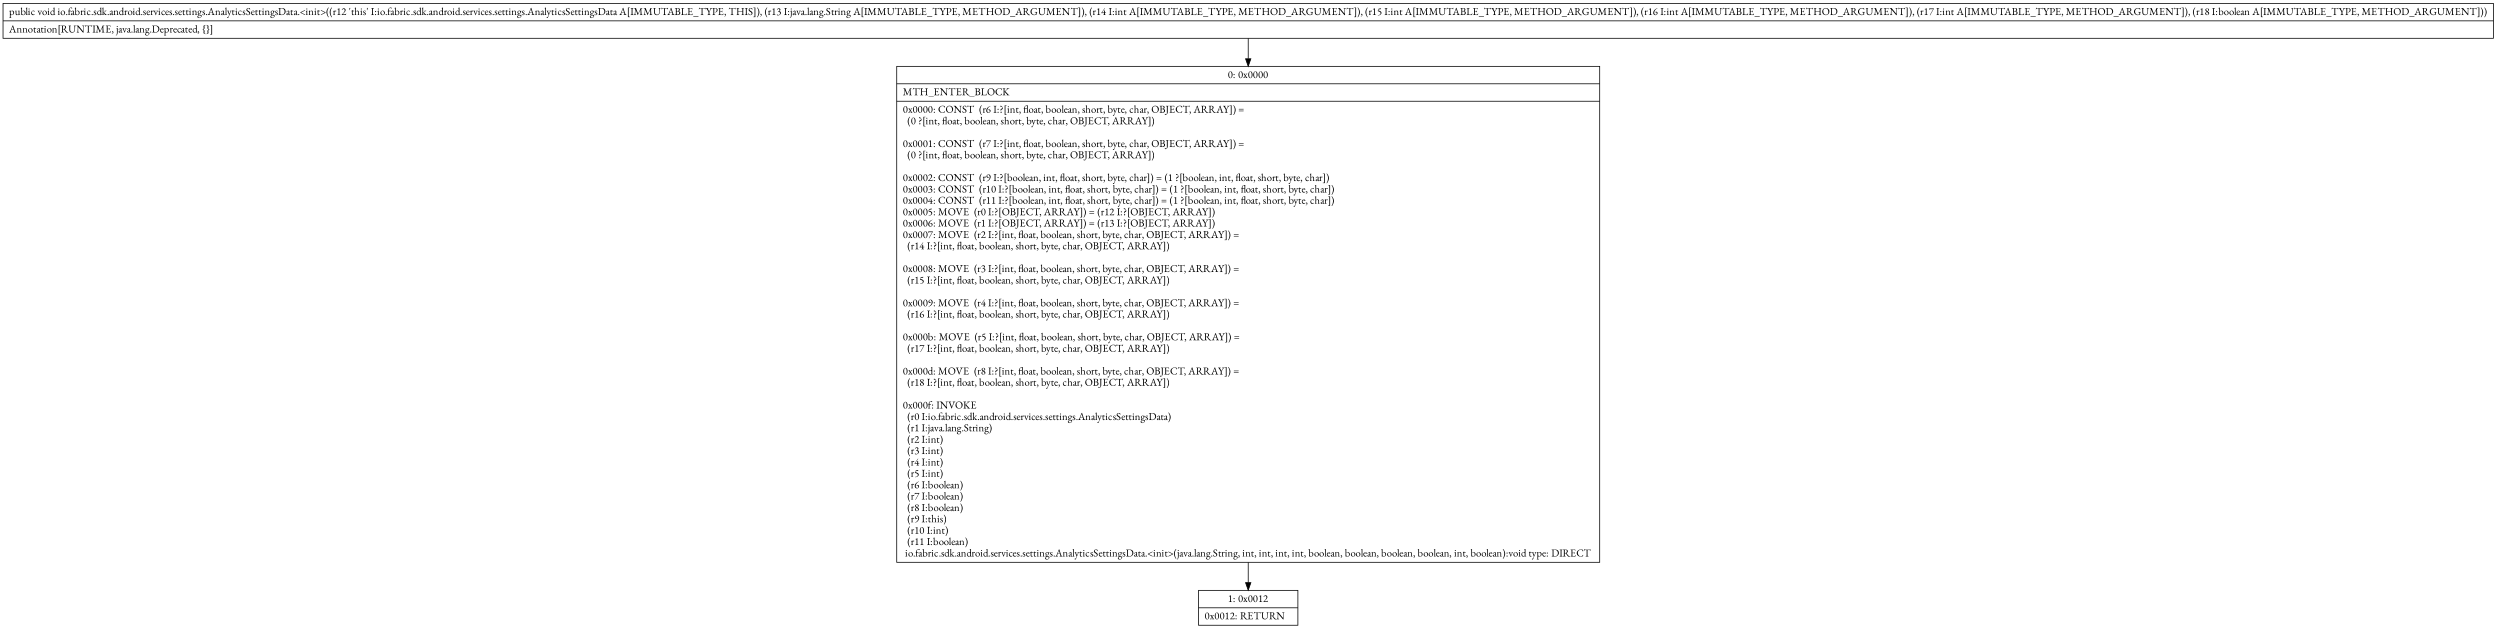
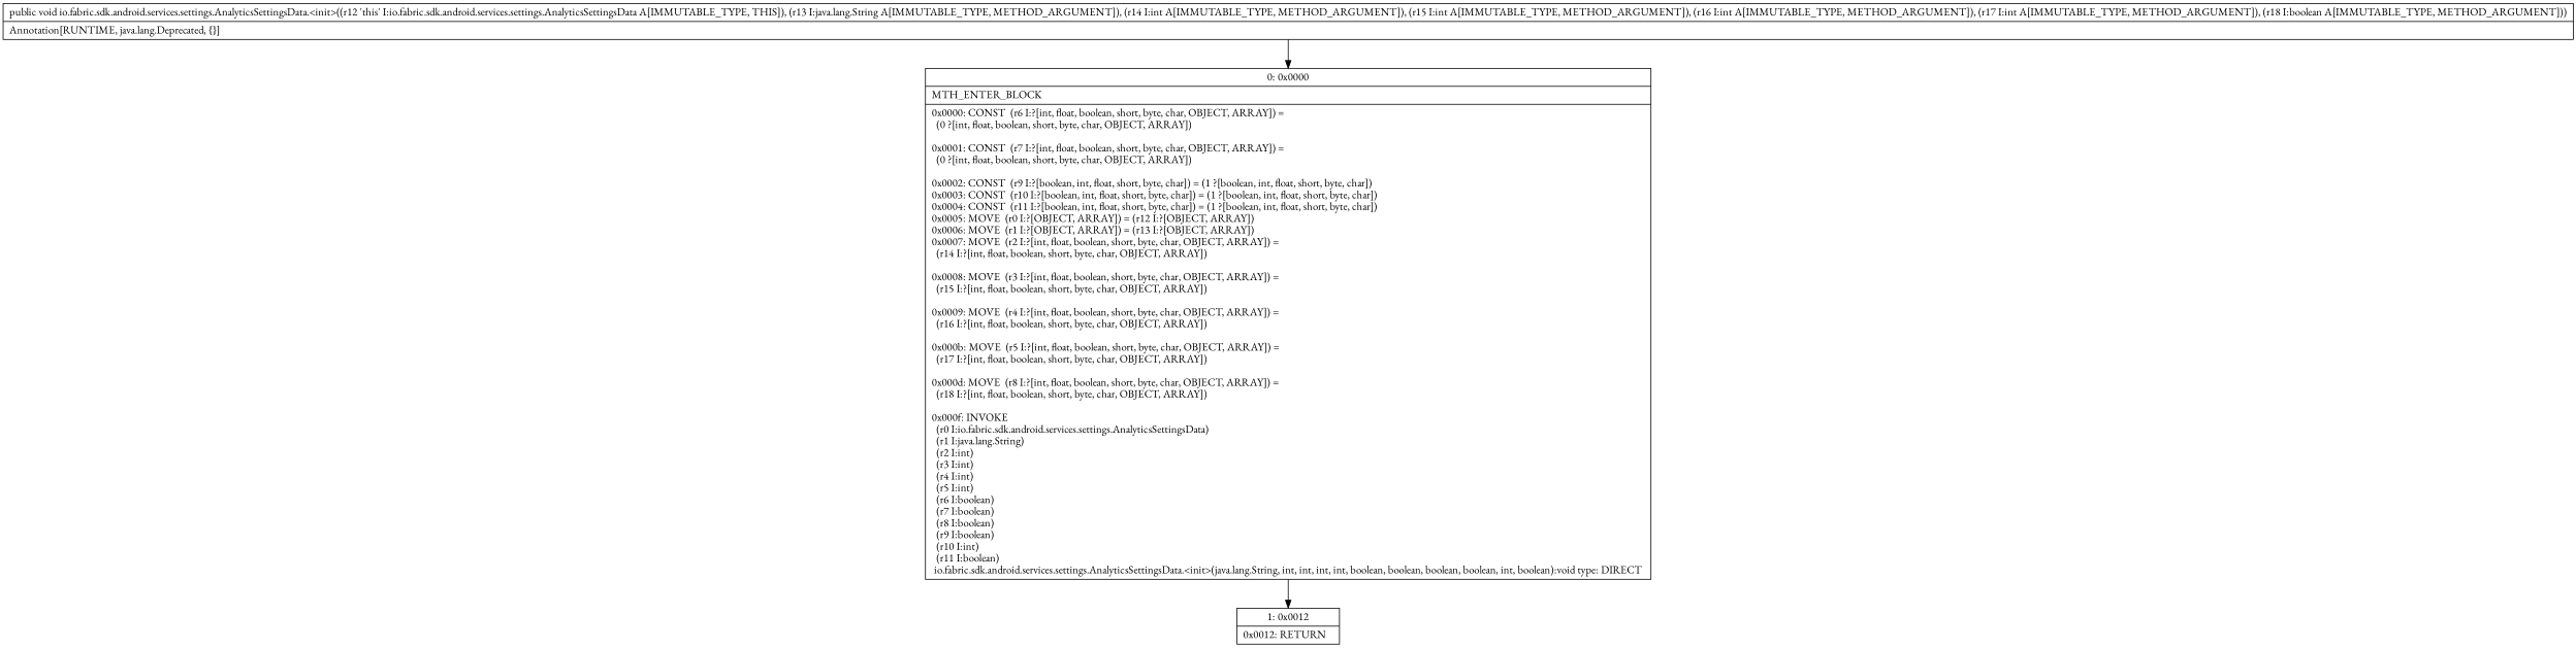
  digraph {
    fontname="EB Garamond"
    node [shape=record fontname="EB Garamond"]
    edge [fontname="EB Garamond"]
-   n1 [label="{0\:\ 0x0000|MTH_ENTER_BLOCK\l|0x0000: CONST  (r6 I:?[int, float, boolean, short, byte, char, OBJECT, ARRAY]) = \l  (0 ?[int, float, boolean, short, byte, char, OBJECT, ARRAY])\l \l0x0001: CONST  (r7 I:?[int, float, boolean, short, byte, char, OBJECT, ARRAY]) = \l  (0 ?[int, float, boolean, short, byte, char, OBJECT, ARRAY])\l \l0x0002: CONST  (r9 I:?[boolean, int, float, short, byte, char]) = (1 ?[boolean, int, float, short, byte, char]) \l0x0003: CONST  (r10 I:?[boolean, int, float, short, byte, char]) = (1 ?[boolean, int, float, short, byte, char]) \l0x0004: CONST  (r11 I:?[boolean, int, float, short, byte, char]) = (1 ?[boolean, int, float, short, byte, char]) \l0x0005: MOVE  (r0 I:?[OBJECT, ARRAY]) = (r12 I:?[OBJECT, ARRAY]) \l0x0006: MOVE  (r1 I:?[OBJECT, ARRAY]) = (r13 I:?[OBJECT, ARRAY]) \l0x0007: MOVE  (r2 I:?[int, float, boolean, short, byte, char, OBJECT, ARRAY]) = \l  (r14 I:?[int, float, boolean, short, byte, char, OBJECT, ARRAY])\l \l0x0008: MOVE  (r3 I:?[int, float, boolean, short, byte, char, OBJECT, ARRAY]) = \l  (r15 I:?[int, float, boolean, short, byte, char, OBJECT, ARRAY])\l \l0x0009: MOVE  (r4 I:?[int, float, boolean, short, byte, char, OBJECT, ARRAY]) = \l  (r16 I:?[int, float, boolean, short, byte, char, OBJECT, ARRAY])\l \l0x000b: MOVE  (r5 I:?[int, float, boolean, short, byte, char, OBJECT, ARRAY]) = \l  (r17 I:?[int, float, boolean, short, byte, char, OBJECT, ARRAY])\l \l0x000d: MOVE  (r8 I:?[int, float, boolean, short, byte, char, OBJECT, ARRAY]) = \l  (r18 I:?[int, float, boolean, short, byte, char, OBJECT, ARRAY])\l \l0x000f: INVOKE  \l  (r0 I:io.fabric.sdk.android.services.settings.AnalyticsSettingsData)\l  (r1 I:java.lang.String)\l  (r2 I:int)\l  (r3 I:int)\l  (r4 I:int)\l  (r5 I:int)\l  (r6 I:boolean)\l  (r7 I:boolean)\l  (r8 I:boolean)\l  (r9 I:this)\l  (r10 I:int)\l  (r11 I:boolean)\l io.fabric.sdk.android.services.settings.AnalyticsSettingsData.\<init\>(java.lang.String, int, int, int, int, boolean, boolean, boolean, boolean, int, boolean):void type: DIRECT \l}"]
+   n1 [label="{0\:\ 0x0000|MTH_ENTER_BLOCK\l|0x0000: CONST  (r6 I:?[int, float, boolean, short, byte, char, OBJECT, ARRAY]) = \l  (0 ?[int, float, boolean, short, byte, char, OBJECT, ARRAY])\l \l0x0001: CONST  (r7 I:?[int, float, boolean, short, byte, char, OBJECT, ARRAY]) = \l  (0 ?[int, float, boolean, short, byte, char, OBJECT, ARRAY])\l \l0x0002: CONST  (r9 I:?[boolean, int, float, short, byte, char]) = (1 ?[boolean, int, float, short, byte, char]) \l0x0003: CONST  (r10 I:?[boolean, int, float, short, byte, char]) = (1 ?[boolean, int, float, short, byte, char]) \l0x0004: CONST  (r11 I:?[boolean, int, float, short, byte, char]) = (1 ?[boolean, int, float, short, byte, char]) \l0x0005: MOVE  (r0 I:?[OBJECT, ARRAY]) = (r12 I:?[OBJECT, ARRAY]) \l0x0006: MOVE  (r1 I:?[OBJECT, ARRAY]) = (r13 I:?[OBJECT, ARRAY]) \l0x0007: MOVE  (r2 I:?[int, float, boolean, short, byte, char, OBJECT, ARRAY]) = \l  (r14 I:?[int, float, boolean, short, byte, char, OBJECT, ARRAY])\l \l0x0008: MOVE  (r3 I:?[int, float, boolean, short, byte, char, OBJECT, ARRAY]) = \l  (r15 I:?[int, float, boolean, short, byte, char, OBJECT, ARRAY])\l \l0x0009: MOVE  (r4 I:?[int, float, boolean, short, byte, char, OBJECT, ARRAY]) = \l  (r16 I:?[int, float, boolean, short, byte, char, OBJECT, ARRAY])\l \l0x000b: MOVE  (r5 I:?[int, float, boolean, short, byte, char, OBJECT, ARRAY]) = \l  (r17 I:?[int, float, boolean, short, byte, char, OBJECT, ARRAY])\l \l0x000d: MOVE  (r8 I:?[int, float, boolean, short, byte, char, OBJECT, ARRAY]) = \l  (r18 I:?[int, float, boolean, short, byte, char, OBJECT, ARRAY])\l \l0x000f: INVOKE  \l  (r0 I:io.fabric.sdk.android.services.settings.AnalyticsSettingsData)\l  (r1 I:java.lang.String)\l  (r2 I:int)\l  (r3 I:int)\l  (r4 I:int)\l  (r5 I:int)\l  (r6 I:boolean)\l  (r7 I:boolean)\l  (r8 I:boolean)\l  (r9 I:boolean)\l  (r10 I:int)\l  (r11 I:boolean)\l io.fabric.sdk.android.services.settings.AnalyticsSettingsData.\<init\>(java.lang.String, int, int, int, int, boolean, boolean, boolean, boolean, int, boolean):void type: DIRECT \l}"]
    n2 [label="{1\:\ 0x0012|0x0012: RETURN   \l}"]
    n3 [label="{public void io.fabric.sdk.android.services.settings.AnalyticsSettingsData.\<init\>((r12 'this' I:io.fabric.sdk.android.services.settings.AnalyticsSettingsData A[IMMUTABLE_TYPE, THIS]), (r13 I:java.lang.String A[IMMUTABLE_TYPE, METHOD_ARGUMENT]), (r14 I:int A[IMMUTABLE_TYPE, METHOD_ARGUMENT]), (r15 I:int A[IMMUTABLE_TYPE, METHOD_ARGUMENT]), (r16 I:int A[IMMUTABLE_TYPE, METHOD_ARGUMENT]), (r17 I:int A[IMMUTABLE_TYPE, METHOD_ARGUMENT]), (r18 I:boolean A[IMMUTABLE_TYPE, METHOD_ARGUMENT]))  | Annotation[RUNTIME, java.lang.Deprecated, \{\}]\l}"]
    n1 -> n2
    n3 -> n1
  }
